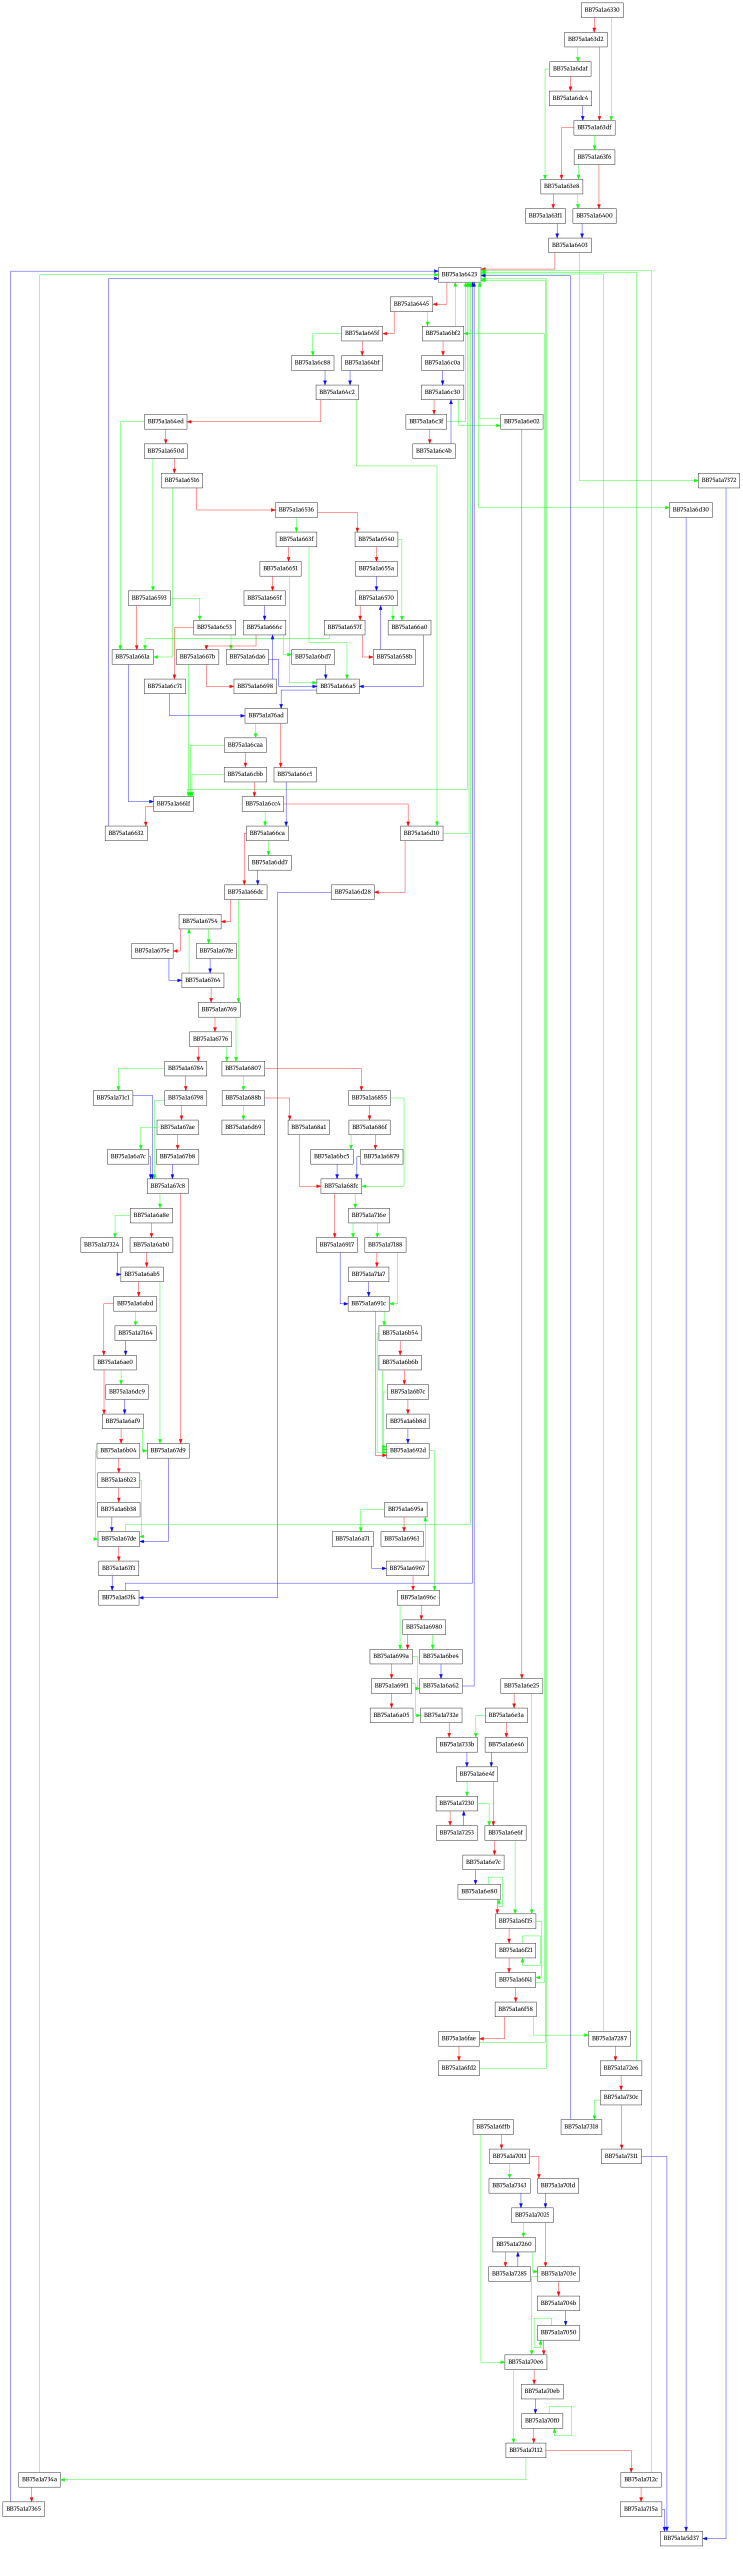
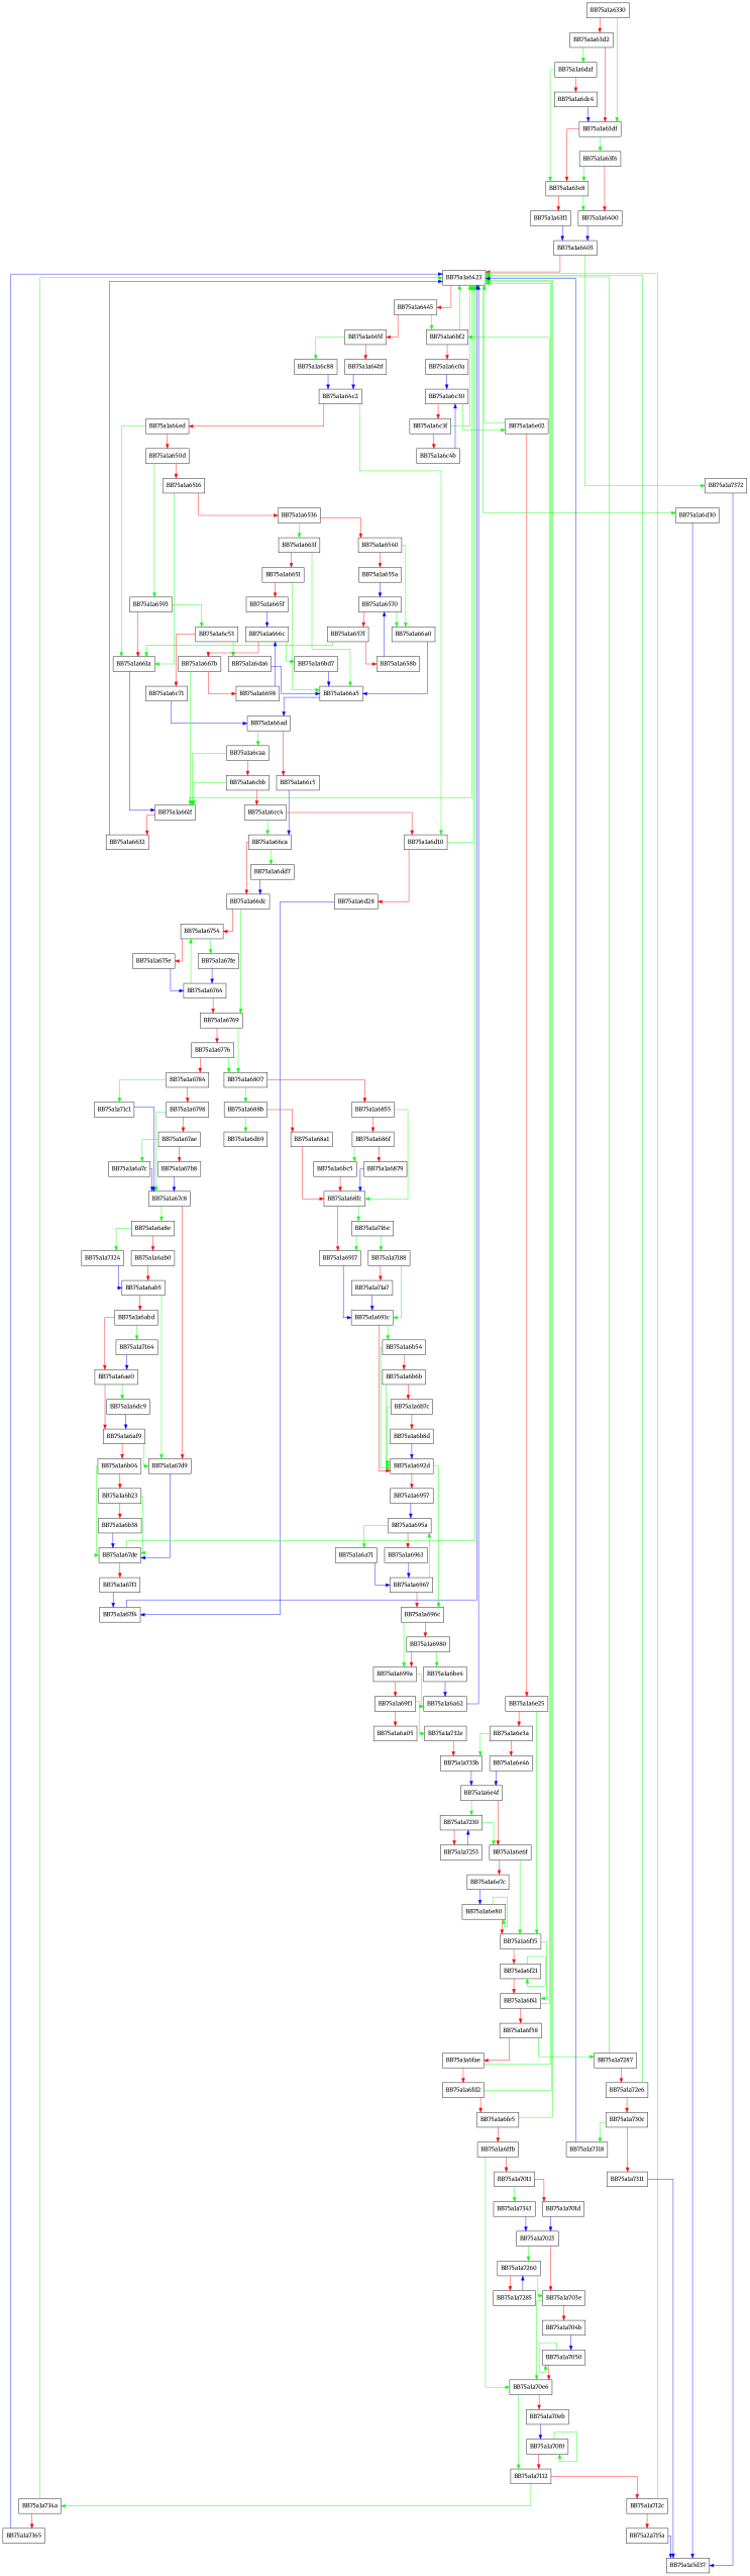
  digraph {
    fontname=Merriweather
    splines=ortho
    node [fontname=Merriweather shape=box]
    edge [color=red fontname=Merriweather]
    BB75a1a6330
    BB75a1a63df
    BB75a1a63d2
    BB75a1a63f6
    BB75a1a63e8
    BB75a1a6daf
    BB75a1a6400
    BB75a1a63f1
    BB75a1a6dc4
    BB75a1a6403
    BB75a1a7372
    BB75a1a6423
    n13 [label=BB75a1a5d37]
    BB75a1a6d30
    BB75a1a6445
    BB75a1a6bf2
    BB75a1a645f
    BB75a1a6c0a
    BB75a1a6c88
    BB75a1a64bf
    BB75a1a6c30
    BB75a1a64c2
    BB75a1a6d10
    BB75a1a64ed
    BB75a1a6d28
    BB75a1a661a
    BB75a1a650d
    BB75a1a67f4
    BB75a1a661f
    BB75a1a6593
    BB75a1a6516
    BB75a1a6632
    BB75a1a6c53
    BB75a1a6536
    BB75a1a6da6
    BB75a1a6c71
    BB75a1a663f
    BB75a1a6540
    BB75a1a66a5
    BB75a1a6651
    BB75a1a66a0
    BB75a1a655a
-   BB75a1a66ad [label=BB75a1a76ad]
+   BB75a1a66ad
    BB75a1a665f
    BB75a1a6570
    BB75a1a657f
    BB75a1a658b
    BB75a1a6caa
    BB75a1a66c5
    BB75a1a666c
    BB75a1a6bd7
    BB75a1a667b
    BB75a1a6698
    BB75a1a6cbb
    BB75a1a66ca
    BB75a1a6cc4
    BB75a1a6dd7
    BB75a1a66dc
    BB75a1a6769
    BB75a1a6754
    BB75a1a6807
    BB75a1a6776
    BB75a1a67fe
    BB75a1a675e
    BB75a1a688b
    BB75a1a6855
    BB75a1a6784
    BB75a1a6764
    BB75a1a6d69
    BB75a1a68a1
    BB75a1a68fc
    BB75a1a686f
    BB75a1a71c1
    BB75a1a6798
    BB75a1a67c8
    BB75a1a67ae
    BB75a1a6a8e
    BB75a1a67d9
    BB75a1a6a7c
    BB75a1a67b8
    BB75a1a7324
    BB75a1a6ab0
    BB75a1a67de
    BB75a1a6ab5
    BB75a1a67f1
    BB75a1a716e
    BB75a1a6917
    BB75a1a6bc5
    BB75a1a6879
    BB75a1a7188
    BB75a1a691c
    BB75a1a71a7
    BB75a1a6b54
    BB75a1a692d
    BB75a1a6b6b
    BB75a1a696c
+   BB75a1a6957
    BB75a1a6b7c
    BB75a1a699a
    BB75a1a6980
    BB75a1a695a
    BB75a1a6a62
    BB75a1a69f1
    BB75a1a6be4
    BB75a1a6a71
    BB75a1a6963
    BB75a1a6967
    BB75a1a732e
    BB75a1a6a05
    BB75a1a733b
    BB75a1a6e4f
    BB75a1a6abd
    BB75a1a7164
    BB75a1a6ae0
    BB75a1a6dc9
    BB75a1a6af9
    BB75a1a6b04
    BB75a1a6b23
    BB75a1a6b38
    BB75a1a6b8d
    BB75a1a6e02
    BB75a1a6c3f
    BB75a1a6e25
    BB75a1a6c4b
    BB75a1a6f15
    BB75a1a6e3a
    BB75a1a6f41
    BB75a1a6f21
    BB75a1a6e46
    BB75a1a6f58
    BB75a1a7230
    BB75a1a6e6f
    BB75a1a7253
    BB75a1a6e7c
    BB75a1a6e80
    BB75a1a7287
    BB75a1a6fae
    BB75a1a72e6
    BB75a1a6fd2
    BB75a1a730c
+   BB75a1a6fe5
    BB75a1a6ffb
    BB75a1a70e6
    BB75a1a7011
    BB75a1a7112
    BB75a1a70eb
    BB75a1a7343
    BB75a1a701d
    BB75a1a734a
    BB75a1a712c
    BB75a1a70f0
    BB75a1a7025
    BB75a1a7260
    BB75a1a703e
    BB75a1a7285
    BB75a1a704b
    BB75a1a7050
    BB75a1a7365
-   BB75a1a715a
+   BB75a1a715a [label=BB75a2a715a]
    BB75a1a7318
    BB75a1a7311
    BB75a1a6330 -> BB75a1a63df [color=green]
    BB75a1a6330 -> BB75a1a63d2
    BB75a1a63df -> BB75a1a63f6 [color=green]
    BB75a1a63df -> BB75a1a63e8
    BB75a1a63d2 -> BB75a1a63df
    BB75a1a63d2 -> BB75a1a6daf [color=green]
    BB75a1a63f6 -> BB75a1a63e8 [color=green]
    BB75a1a63f6 -> BB75a1a6400
    BB75a1a63e8 -> BB75a1a6400 [color=green]
    BB75a1a63e8 -> BB75a1a63f1
    BB75a1a6daf -> BB75a1a63e8 [color=green]
    BB75a1a6daf -> BB75a1a6dc4
    BB75a1a6400 -> BB75a1a6403 [color=blue]
    BB75a1a63f1 -> BB75a1a6403 [color=blue]
    BB75a1a6dc4 -> BB75a1a63df [color=blue]
    BB75a1a6403 -> BB75a1a7372 [color=green]
    BB75a1a6403 -> BB75a1a6423
    BB75a1a7372 -> n13 [color=blue]
    BB75a1a6423 -> BB75a1a6d30 [color=green]
    BB75a1a6423 -> BB75a1a6445
    BB75a1a6d30 -> n13 [color=blue]
    BB75a1a6445 -> BB75a1a6bf2 [color=green]
    BB75a1a6445 -> BB75a1a645f
    BB75a1a6bf2 -> BB75a1a6423 [color=green]
    BB75a1a6bf2 -> BB75a1a6c0a
    BB75a1a645f -> BB75a1a6c88 [color=green]
    BB75a1a645f -> BB75a1a64bf
    BB75a1a6c0a -> BB75a1a6c30 [color=blue]
    BB75a1a6c88 -> BB75a1a64c2 [color=blue]
    BB75a1a64bf -> BB75a1a64c2 [color=blue]
    BB75a1a6c30 -> BB75a1a6e02 [color=green]
    BB75a1a6c30 -> BB75a1a6c3f
    BB75a1a64c2 -> BB75a1a6d10 [color=green]
    BB75a1a64c2 -> BB75a1a64ed
    BB75a1a6d10 -> BB75a1a6423 [color=green]
    BB75a1a6d10 -> BB75a1a6d28
    BB75a1a64ed -> BB75a1a661a [color=green]
    BB75a1a64ed -> BB75a1a650d
    BB75a1a6d28 -> BB75a1a67f4 [color=blue]
    BB75a1a661a -> BB75a1a661f [color=blue]
    BB75a1a650d -> BB75a1a6593 [color=green]
    BB75a1a650d -> BB75a1a6516
    BB75a1a67f4 -> BB75a1a6423 [color=blue]
    BB75a1a661f -> BB75a1a6423 [color=green]
    BB75a1a661f -> BB75a1a6632
    BB75a1a6593 -> BB75a1a661a
    BB75a1a6593 -> BB75a1a6c53 [color=green]
    BB75a1a6516 -> BB75a1a661a [color=green]
    BB75a1a6516 -> BB75a1a6536
    BB75a1a6632 -> BB75a1a6423 [color=blue]
    BB75a1a6c53 -> BB75a1a6da6 [color=green]
    BB75a1a6c53 -> BB75a1a6c71
    BB75a1a6536 -> BB75a1a663f [color=green]
    BB75a1a6536 -> BB75a1a6540
    BB75a1a6da6 -> BB75a1a66a5 [color=blue]
    BB75a1a6c71 -> BB75a1a66ad [color=blue]
    BB75a1a663f -> BB75a1a66a5 [color=green]
    BB75a1a663f -> BB75a1a6651
    BB75a1a6540 -> BB75a1a66a0 [color=green]
    BB75a1a6540 -> BB75a1a655a
    BB75a1a66a5 -> BB75a1a66ad [color=blue]
    BB75a1a6651 -> BB75a1a66a5 [color=green]
    BB75a1a6651 -> BB75a1a665f
    BB75a1a66a0 -> BB75a1a66a5 [color=blue]
    BB75a1a655a -> BB75a1a6570 [color=blue]
    BB75a1a66ad -> BB75a1a6caa [color=green]
    BB75a1a66ad -> BB75a1a66c5
    BB75a1a665f -> BB75a1a666c [color=blue]
    BB75a1a6570 -> BB75a1a66a0 [color=green]
    BB75a1a6570 -> BB75a1a657f
    BB75a1a657f -> BB75a1a661a [color=green]
    BB75a1a657f -> BB75a1a658b
    BB75a1a658b -> BB75a1a6570 [color=blue]
    BB75a1a6caa -> BB75a1a661f [color=green]
    BB75a1a6caa -> BB75a1a6cbb
    BB75a1a66c5 -> BB75a1a66ca [color=blue]
    BB75a1a666c -> BB75a1a6bd7 [color=green]
    BB75a1a666c -> BB75a1a667b
    BB75a1a6bd7 -> BB75a1a66a5 [color=blue]
    BB75a1a667b -> BB75a1a661f [color=green]
    BB75a1a667b -> BB75a1a6698
    BB75a1a6698 -> BB75a1a666c [color=blue]
    BB75a1a6cbb -> BB75a1a661f [color=green]
    BB75a1a6cbb -> BB75a1a6cc4
    BB75a1a66ca -> BB75a1a6dd7 [color=green]
    BB75a1a66ca -> BB75a1a66dc
    BB75a1a6cc4 -> BB75a1a6d10
    BB75a1a6cc4 -> BB75a1a66ca [color=green]
    BB75a1a6dd7 -> BB75a1a66dc [color=blue]
    BB75a1a66dc -> BB75a1a6769 [color=green]
    BB75a1a66dc -> BB75a1a6754
    BB75a1a6769 -> BB75a1a6807 [color=green]
    BB75a1a6769 -> BB75a1a6776
    BB75a1a6754 -> BB75a1a67fe [color=green]
    BB75a1a6754 -> BB75a1a675e
    BB75a1a6807 -> BB75a1a688b [color=green]
    BB75a1a6807 -> BB75a1a6855
    BB75a1a6776 -> BB75a1a6807 [color=green]
    BB75a1a6776 -> BB75a1a6784
    BB75a1a67fe -> BB75a1a6764 [color=blue]
    BB75a1a675e -> BB75a1a6764 [color=blue]
    BB75a1a688b -> BB75a1a6d69 [color=green]
    BB75a1a688b -> BB75a1a68a1
    BB75a1a6855 -> BB75a1a68fc [color=green]
    BB75a1a6855 -> BB75a1a686f
    BB75a1a6784 -> BB75a1a71c1 [color=green]
    BB75a1a6784 -> BB75a1a6798
    BB75a1a6764 -> BB75a1a6769
    BB75a1a6764 -> BB75a1a6754 [color=green]
    BB75a1a68a1 -> BB75a1a68fc
    BB75a1a68fc -> BB75a1a716e [color=green]
    BB75a1a68fc -> BB75a1a6917
    BB75a1a686f -> BB75a1a6bc5 [color=green]
    BB75a1a686f -> BB75a1a6879
    BB75a1a71c1 -> BB75a1a67c8 [color=blue]
    BB75a1a6798 -> BB75a1a67c8 [color=green]
    BB75a1a6798 -> BB75a1a67ae
    BB75a1a67c8 -> BB75a1a6a8e [color=green]
    BB75a1a67c8 -> BB75a1a67d9
    BB75a1a67ae -> BB75a1a6a7c [color=green]
    BB75a1a67ae -> BB75a1a67b8
    BB75a1a6a8e -> BB75a1a7324 [color=green]
    BB75a1a6a8e -> BB75a1a6ab0
    BB75a1a67d9 -> BB75a1a67de [color=blue]
    BB75a1a6a7c -> BB75a1a67c8 [color=blue]
    BB75a1a67b8 -> BB75a1a67c8 [color=blue]
    BB75a1a7324 -> BB75a1a6ab5 [color=blue]
    BB75a1a6ab0 -> BB75a1a6ab5
    BB75a1a67de -> BB75a1a6423 [color=green]
    BB75a1a67de -> BB75a1a67f1
    BB75a1a6ab5 -> BB75a1a67d9 [color=green]
    BB75a1a6ab5 -> BB75a1a6abd
    BB75a1a67f1 -> BB75a1a67f4 [color=blue]
    BB75a1a716e -> BB75a1a6917 [color=green]
    BB75a1a716e -> BB75a1a7188 [color=green]
    BB75a1a6917 -> BB75a1a691c [color=blue]
-   BB75a1a6bc5 -> BB75a1a68fc [color=blue]
+   BB75a1a6bc5 -> BB75a1a68fc
    BB75a1a6879 -> BB75a1a68fc [color=blue]
    BB75a1a7188 -> BB75a1a691c [color=green]
    BB75a1a7188 -> BB75a1a71a7
    BB75a1a691c -> BB75a1a6b54 [color=green]
    BB75a1a691c -> BB75a1a692d
    BB75a1a71a7 -> BB75a1a691c [color=blue]
    BB75a1a6b54 -> BB75a1a692d [color=green]
    BB75a1a6b54 -> BB75a1a6b6b
    BB75a1a692d -> BB75a1a696c [color=green]
+   BB75a1a692d -> BB75a1a6957
    BB75a1a6b6b -> BB75a1a692d [color=green]
    BB75a1a6b6b -> BB75a1a6b7c
    BB75a1a696c -> BB75a1a699a [color=green]
    BB75a1a696c -> BB75a1a6980
+   BB75a1a6957 -> BB75a1a695a [color=blue]
    BB75a1a6b7c -> BB75a1a692d [color=green]
    BB75a1a6b7c -> BB75a1a6b8d
    BB75a1a699a -> BB75a1a6a62 [color=green]
    BB75a1a699a -> BB75a1a69f1
    BB75a1a6980 -> BB75a1a699a
    BB75a1a6980 -> BB75a1a6be4 [color=green]
    BB75a1a695a -> BB75a1a6a71 [color=green]
    BB75a1a695a -> BB75a1a6963
    BB75a1a6a62 -> BB75a1a6423 [color=blue]
    BB75a1a69f1 -> BB75a1a732e [color=green]
    BB75a1a69f1 -> BB75a1a6a05
    BB75a1a6be4 -> BB75a1a6a62 [color=blue]
    BB75a1a6a71 -> BB75a1a6967 [color=blue]
+   BB75a1a6963 -> BB75a1a6967 [color=blue]
    BB75a1a6967 -> BB75a1a696c
    BB75a1a6967 -> BB75a1a695a [color=green]
    BB75a1a732e -> BB75a1a733b
    BB75a1a733b -> BB75a1a6e4f [color=blue]
    BB75a1a6e4f -> BB75a1a7230 [color=green]
    BB75a1a6e4f -> BB75a1a6e6f
    BB75a1a6abd -> BB75a1a7164 [color=green]
    BB75a1a6abd -> BB75a1a6ae0
    BB75a1a7164 -> BB75a1a6ae0 [color=blue]
    BB75a1a6ae0 -> BB75a1a6dc9 [color=green]
    BB75a1a6ae0 -> BB75a1a6af9
    BB75a1a6dc9 -> BB75a1a6af9 [color=blue]
    BB75a1a6af9 -> BB75a1a67d9 [color=green]
    BB75a1a6af9 -> BB75a1a6b04
    BB75a1a6b04 -> BB75a1a67de [color=green]
    BB75a1a6b04 -> BB75a1a6b23
    BB75a1a6b23 -> BB75a1a67de [color=green]
    BB75a1a6b23 -> BB75a1a6b38
    BB75a1a6b38 -> BB75a1a67de [color=blue]
    BB75a1a6b8d -> BB75a1a692d [color=blue]
    BB75a1a6e02 -> BB75a1a6423 [color=green]
    BB75a1a6e02 -> BB75a1a6e25
    BB75a1a6c3f -> BB75a1a6423 [color=green]
    BB75a1a6c3f -> BB75a1a6c4b
    BB75a1a6e25 -> BB75a1a6f15 [color=green]
    BB75a1a6e25 -> BB75a1a6e3a
    BB75a1a6c4b -> BB75a1a6c30 [color=blue]
    BB75a1a6f15 -> BB75a1a6f41 [color=green]
    BB75a1a6f15 -> BB75a1a6f21
    BB75a1a6e3a -> BB75a1a733b [color=green]
    BB75a1a6e3a -> BB75a1a6e46
    BB75a1a6f41 -> BB75a1a6bf2 [color=green]
    BB75a1a6f41 -> BB75a1a6f58
    BB75a1a6f21 -> BB75a1a6f41
    BB75a1a6f21 -> BB75a1a6f21 [color=green]
    BB75a1a6e46 -> BB75a1a6e4f [color=blue]
    BB75a1a6f58 -> BB75a1a7287 [color=green]
    BB75a1a6f58 -> BB75a1a6fae
    BB75a1a7230 -> BB75a1a6e6f [color=green]
    BB75a1a7230 -> BB75a1a7253
    BB75a1a6e6f -> BB75a1a6f15 [color=green]
    BB75a1a6e6f -> BB75a1a6e7c
    BB75a1a7253 -> BB75a1a7230 [color=blue]
    BB75a1a6e7c -> BB75a1a6e80 [color=blue]
    BB75a1a6e80 -> BB75a1a6f15
    BB75a1a6e80 -> BB75a1a6e80 [color=green]
    BB75a1a7287 -> BB75a1a6423 [color=green]
    BB75a1a7287 -> BB75a1a72e6
    BB75a1a6fae -> BB75a1a6423 [color=green]
    BB75a1a6fae -> BB75a1a6fd2
    BB75a1a72e6 -> BB75a1a6423 [color=green]
    BB75a1a72e6 -> BB75a1a730c
    BB75a1a6fd2 -> BB75a1a6423 [color=green]
+   BB75a1a6fd2 -> BB75a1a6fe5
    BB75a1a730c -> BB75a1a7318 [color=green]
    BB75a1a730c -> BB75a1a7311
+   BB75a1a6fe5 -> BB75a1a6423 [color=green]
+   BB75a1a6fe5 -> BB75a1a6ffb
    BB75a1a6ffb -> BB75a1a70e6 [color=green]
    BB75a1a6ffb -> BB75a1a7011
    BB75a1a70e6 -> BB75a1a7112 [color=green]
    BB75a1a70e6 -> BB75a1a70eb
    BB75a1a7011 -> BB75a1a7343 [color=green]
    BB75a1a7011 -> BB75a1a701d
    BB75a1a7112 -> BB75a1a734a [color=green]
    BB75a1a7112 -> BB75a1a712c
    BB75a1a70eb -> BB75a1a70f0 [color=blue]
    BB75a1a7343 -> BB75a1a7025 [color=blue]
    BB75a1a701d -> BB75a1a7025 [color=blue]
    BB75a1a734a -> BB75a1a6423 [color=green]
    BB75a1a734a -> BB75a1a7365
    BB75a1a712c -> BB75a1a6423 [color=green]
    BB75a1a712c -> BB75a1a715a
    BB75a1a70f0 -> BB75a1a7112
    BB75a1a70f0 -> BB75a1a70f0 [color=green]
    BB75a1a7025 -> BB75a1a7260 [color=green]
    BB75a1a7025 -> BB75a1a703e
    BB75a1a7260 -> BB75a1a703e [color=green]
    BB75a1a7260 -> BB75a1a7285
    BB75a1a703e -> BB75a1a70e6 [color=green]
    BB75a1a703e -> BB75a1a704b
    BB75a1a7285 -> BB75a1a7260 [color=blue]
    BB75a1a704b -> BB75a1a7050 [color=blue]
    BB75a1a7050 -> BB75a1a70e6
    BB75a1a7050 -> BB75a1a7050 [color=green]
    BB75a1a7365 -> BB75a1a6423 [color=blue]
    BB75a1a715a -> n13 [color=blue]
    BB75a1a7318 -> BB75a1a6423 [color=blue]
    BB75a1a7311 -> n13 [color=blue]
  }
